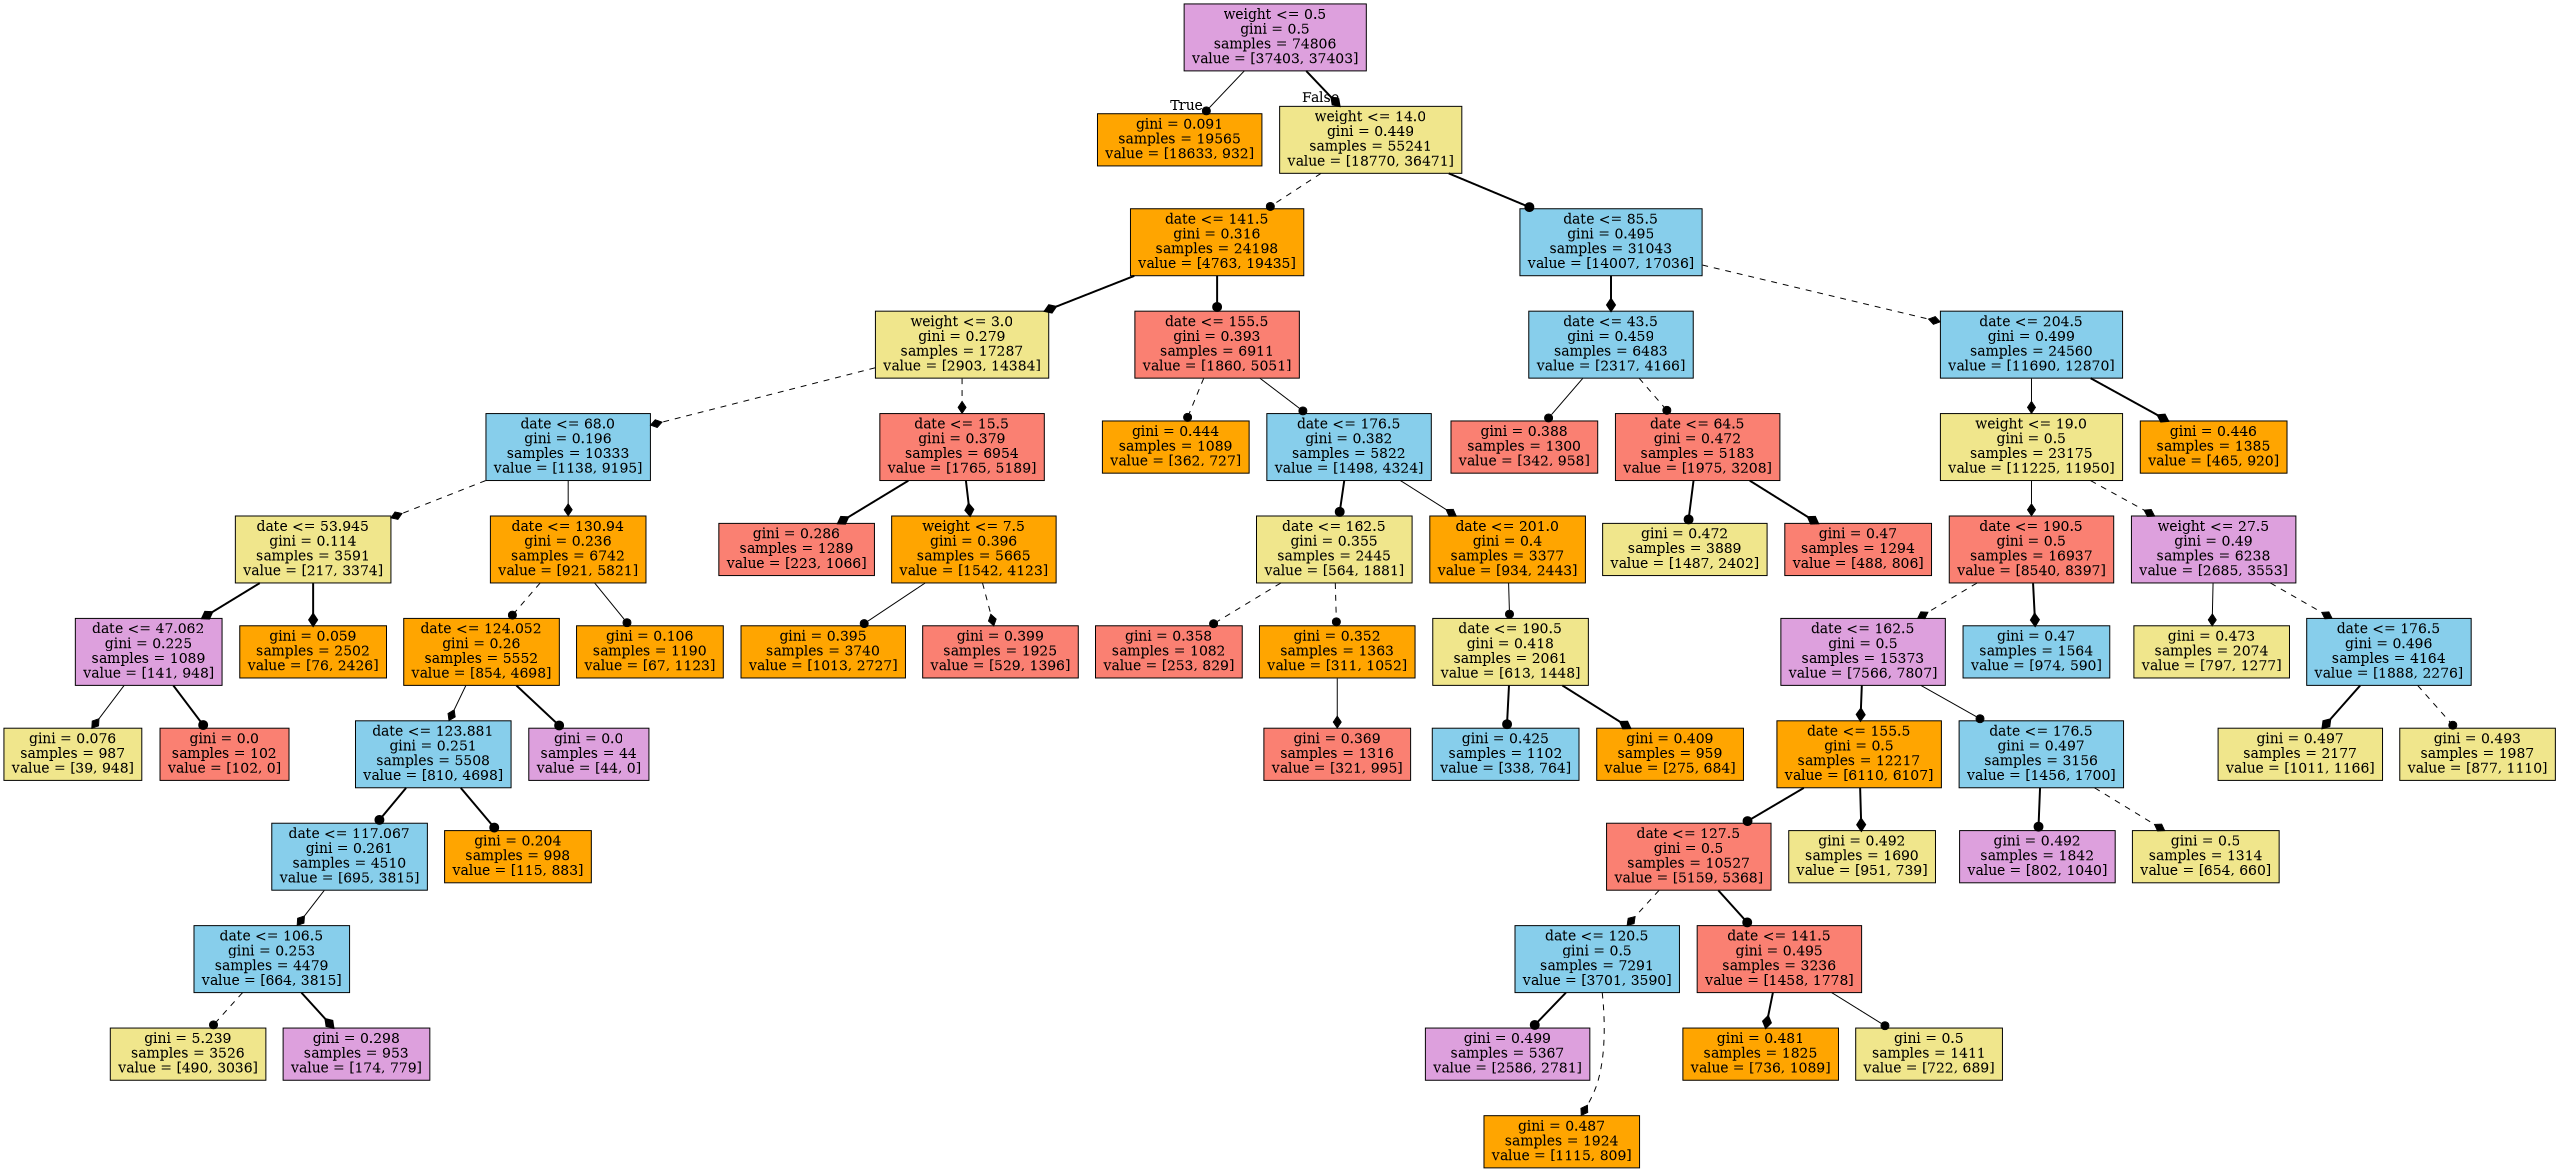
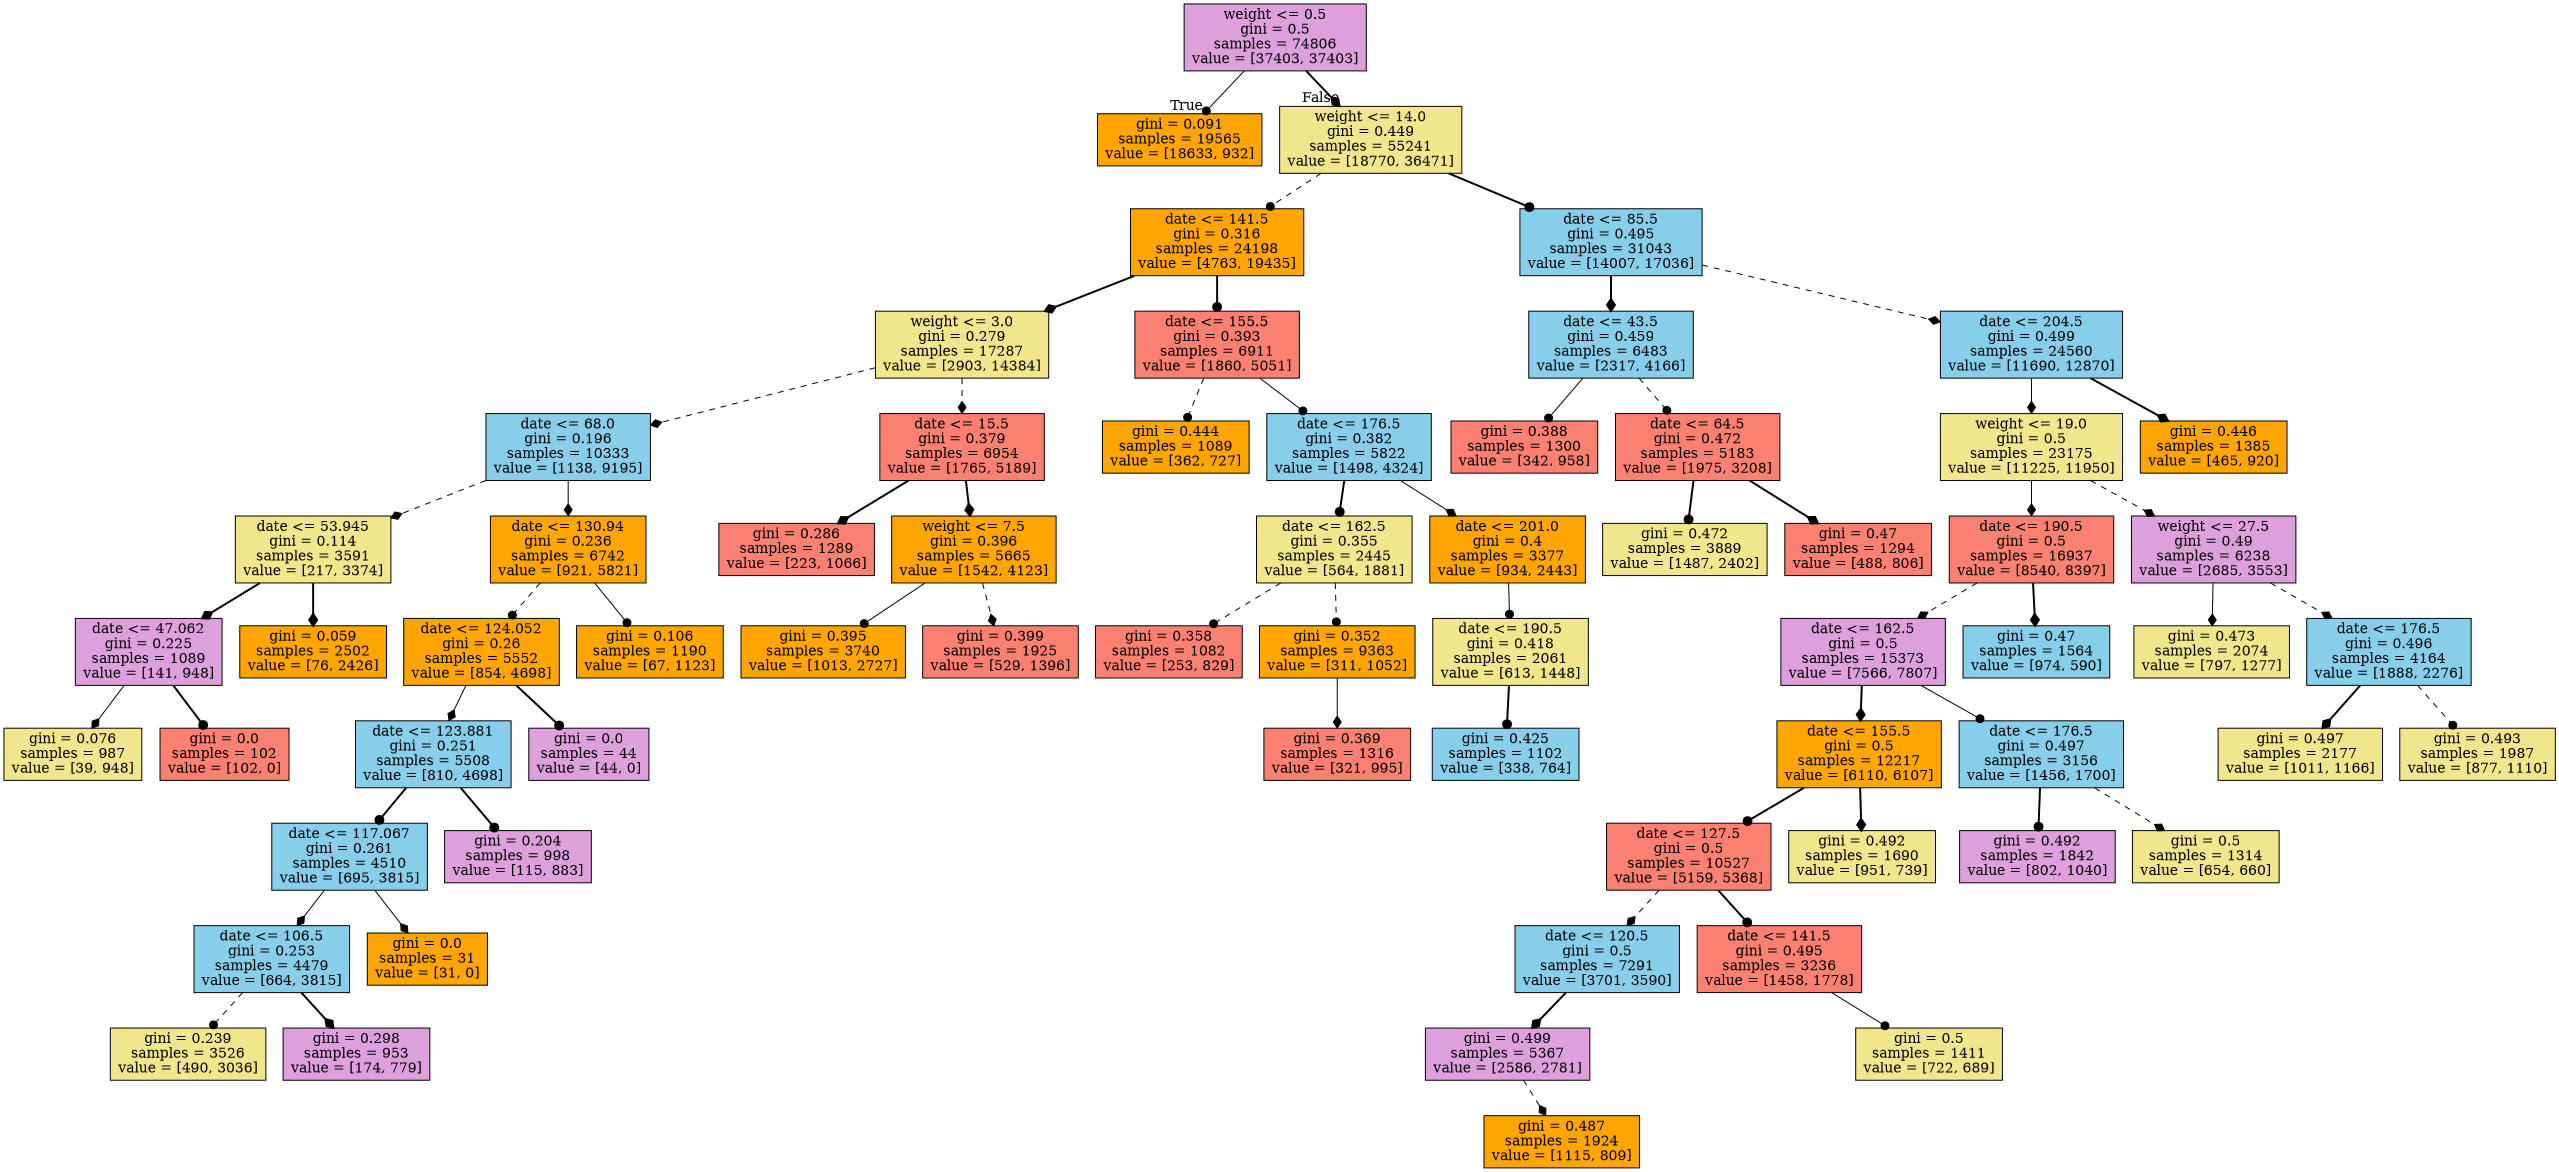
  digraph {
    node [color=black fillcolor=orange shape=box style=filled]
    edge [arrowhead=diamond style=bold]
    n1 [fillcolor=plum label="weight <= 0.5\ngini = 0.5\nsamples = 74806\nvalue = [37403, 37403]"]
    n2 [label="gini = 0.091\nsamples = 19565\nvalue = [18633, 932]"]
    n3 [fillcolor=khaki label="weight <= 14.0\ngini = 0.449\nsamples = 55241\nvalue = [18770, 36471]"]
    n4 [label="date <= 141.5\ngini = 0.316\nsamples = 24198\nvalue = [4763, 19435]"]
    n5 [fillcolor=skyblue label="date <= 85.5\ngini = 0.495\nsamples = 31043\nvalue = [14007, 17036]"]
    n6 [fillcolor=khaki label="weight <= 3.0\ngini = 0.279\nsamples = 17287\nvalue = [2903, 14384]"]
    n7 [fillcolor=salmon label="date <= 155.5\ngini = 0.393\nsamples = 6911\nvalue = [1860, 5051]"]
    n8 [fillcolor=skyblue label="date <= 43.5\ngini = 0.459\nsamples = 6483\nvalue = [2317, 4166]"]
    n9 [fillcolor=skyblue label="date <= 204.5\ngini = 0.499\nsamples = 24560\nvalue = [11690, 12870]"]
    n10 [fillcolor=skyblue label="date <= 68.0\ngini = 0.196\nsamples = 10333\nvalue = [1138, 9195]"]
    n11 [fillcolor=salmon label="date <= 15.5\ngini = 0.379\nsamples = 6954\nvalue = [1765, 5189]"]
    n12 [label="gini = 0.444\nsamples = 1089\nvalue = [362, 727]"]
    n13 [fillcolor=skyblue label="date <= 176.5\ngini = 0.382\nsamples = 5822\nvalue = [1498, 4324]"]
    n14 [fillcolor=khaki label="date <= 53.945\ngini = 0.114\nsamples = 3591\nvalue = [217, 3374]"]
    n15 [label="date <= 130.94\ngini = 0.236\nsamples = 6742\nvalue = [921, 5821]"]
    n16 [fillcolor=salmon label="gini = 0.286\nsamples = 1289\nvalue = [223, 1066]"]
    n17 [label="weight <= 7.5\ngini = 0.396\nsamples = 5665\nvalue = [1542, 4123]"]
    n18 [fillcolor=plum label="date <= 47.062\ngini = 0.225\nsamples = 1089\nvalue = [141, 948]"]
    n19 [label="gini = 0.059\nsamples = 2502\nvalue = [76, 2426]"]
    n20 [label="date <= 124.052\ngini = 0.26\nsamples = 5552\nvalue = [854, 4698]"]
    n21 [label="gini = 0.106\nsamples = 1190\nvalue = [67, 1123]"]
    n22 [fillcolor=khaki label="gini = 0.076\nsamples = 987\nvalue = [39, 948]"]
    n23 [fillcolor=salmon label="gini = 0.0\nsamples = 102\nvalue = [102, 0]"]
    n24 [fillcolor=skyblue label="date <= 123.881\ngini = 0.251\nsamples = 5508\nvalue = [810, 4698]"]
    n25 [fillcolor=plum label="gini = 0.0\nsamples = 44\nvalue = [44, 0]"]
    n26 [fillcolor=skyblue label="date <= 117.067\ngini = 0.261\nsamples = 4510\nvalue = [695, 3815]"]
-   n27 [label="gini = 0.204\nsamples = 998\nvalue = [115, 883]"]
+   n27 [fillcolor=plum label="gini = 0.204\nsamples = 998\nvalue = [115, 883]"]
    n28 [fillcolor=skyblue label="date <= 106.5\ngini = 0.253\nsamples = 4479\nvalue = [664, 3815]"]
-   n30 [fillcolor=khaki label="gini = 5.239\nsamples = 3526\nvalue = [490, 3036]"]
+   n29 [label="gini = 0.0\nsamples = 31\nvalue = [31, 0]"]
+   n30 [fillcolor=khaki label="gini = 0.239\nsamples = 3526\nvalue = [490, 3036]"]
    n31 [fillcolor=plum label="gini = 0.298\nsamples = 953\nvalue = [174, 779]"]
    n32 [label="gini = 0.395\nsamples = 3740\nvalue = [1013, 2727]"]
    n33 [fillcolor=salmon label="gini = 0.399\nsamples = 1925\nvalue = [529, 1396]"]
    n34 [fillcolor=khaki label="date <= 162.5\ngini = 0.355\nsamples = 2445\nvalue = [564, 1881]"]
    n35 [label="date <= 201.0\ngini = 0.4\nsamples = 3377\nvalue = [934, 2443]"]
    n36 [fillcolor=salmon label="gini = 0.358\nsamples = 1082\nvalue = [253, 829]"]
-   n37 [label="gini = 0.352\nsamples = 1363\nvalue = [311, 1052]"]
+   n37 [label="gini = 0.352\nsamples = 9363\nvalue = [311, 1052]"]
    n38 [fillcolor=khaki label="date <= 190.5\ngini = 0.418\nsamples = 2061\nvalue = [613, 1448]"]
    n39 [fillcolor=salmon label="gini = 0.369\nsamples = 1316\nvalue = [321, 995]"]
    n40 [fillcolor=skyblue label="gini = 0.425\nsamples = 1102\nvalue = [338, 764]"]
-   n41 [label="gini = 0.409\nsamples = 959\nvalue = [275, 684]"]
    n42 [fillcolor=salmon label="gini = 0.388\nsamples = 1300\nvalue = [342, 958]"]
    n43 [fillcolor=salmon label="date <= 64.5\ngini = 0.472\nsamples = 5183\nvalue = [1975, 3208]"]
    n44 [fillcolor=khaki label="weight <= 19.0\ngini = 0.5\nsamples = 23175\nvalue = [11225, 11950]"]
    n45 [label="gini = 0.446\nsamples = 1385\nvalue = [465, 920]"]
    n46 [fillcolor=khaki label="gini = 0.472\nsamples = 3889\nvalue = [1487, 2402]"]
    n47 [fillcolor=salmon label="gini = 0.47\nsamples = 1294\nvalue = [488, 806]"]
    n48 [fillcolor=salmon label="date <= 190.5\ngini = 0.5\nsamples = 16937\nvalue = [8540, 8397]"]
    n49 [fillcolor=plum label="weight <= 27.5\ngini = 0.49\nsamples = 6238\nvalue = [2685, 3553]"]
    n50 [fillcolor=plum label="date <= 162.5\ngini = 0.5\nsamples = 15373\nvalue = [7566, 7807]"]
    n51 [fillcolor=skyblue label="gini = 0.47\nsamples = 1564\nvalue = [974, 590]"]
    n52 [fillcolor=khaki label="gini = 0.473\nsamples = 2074\nvalue = [797, 1277]"]
    n53 [fillcolor=skyblue label="date <= 176.5\ngini = 0.496\nsamples = 4164\nvalue = [1888, 2276]"]
    n54 [label="date <= 155.5\ngini = 0.5\nsamples = 12217\nvalue = [6110, 6107]"]
    n55 [fillcolor=skyblue label="date <= 176.5\ngini = 0.497\nsamples = 3156\nvalue = [1456, 1700]"]
    n56 [fillcolor=salmon label="date <= 127.5\ngini = 0.5\nsamples = 10527\nvalue = [5159, 5368]"]
    n57 [fillcolor=khaki label="gini = 0.492\nsamples = 1690\nvalue = [951, 739]"]
    n58 [fillcolor=plum label="gini = 0.492\nsamples = 1842\nvalue = [802, 1040]"]
    n59 [fillcolor=khaki label="gini = 0.5\nsamples = 1314\nvalue = [654, 660]"]
    n60 [fillcolor=skyblue label="date <= 120.5\ngini = 0.5\nsamples = 7291\nvalue = [3701, 3590]"]
    n61 [fillcolor=salmon label="date <= 141.5\ngini = 0.495\nsamples = 3236\nvalue = [1458, 1778]"]
    n62 [fillcolor=plum label="gini = 0.499\nsamples = 5367\nvalue = [2586, 2781]"]
    n63 [label="gini = 0.487\nsamples = 1924\nvalue = [1115, 809]"]
-   n64 [label="gini = 0.481\nsamples = 1825\nvalue = [736, 1089]"]
    n65 [fillcolor=khaki label="gini = 0.5\nsamples = 1411\nvalue = [722, 689]"]
    n66 [fillcolor=khaki label="gini = 0.497\nsamples = 2177\nvalue = [1011, 1166]"]
    n67 [fillcolor=khaki label="gini = 0.493\nsamples = 1987\nvalue = [877, 1110]"]
    n1 -> n2 [arrowhead=dot headlabel=True labelangle=45 labeldistance=2.5 style=solid]
    n1 -> n3 [headlabel=False labelangle=-45 labeldistance=2.5]
    n3 -> n4 [arrowhead=dot style=dashed]
    n3 -> n5 [arrowhead=dot]
    n4 -> n6
    n4 -> n7 [arrowhead=dot]
    n5 -> n8
    n5 -> n9 [style=dashed]
    n6 -> n10 [style=dashed]
    n6 -> n11 [style=dashed]
    n7 -> n12 [arrowhead=dot style=dashed]
    n7 -> n13 [arrowhead=dot style=solid]
    n8 -> n42 [arrowhead=dot style=solid]
    n8 -> n43 [arrowhead=dot style=dashed]
    n9 -> n44 [style=solid]
    n9 -> n45
    n10 -> n14 [style=dashed]
    n10 -> n15 [style=solid]
    n11 -> n16
    n11 -> n17
    n13 -> n34 [arrowhead=dot]
    n13 -> n35 [style=solid]
    n14 -> n18
    n14 -> n19
    n15 -> n20 [arrowhead=dot style=dashed]
    n15 -> n21 [arrowhead=dot style=solid]
    n17 -> n32 [arrowhead=dot style=solid]
    n17 -> n33 [style=dashed]
    n18 -> n22 [style=solid]
    n18 -> n23 [arrowhead=dot]
    n20 -> n24 [style=solid]
    n20 -> n25 [arrowhead=dot]
    n24 -> n26 [arrowhead=dot]
    n24 -> n27 [arrowhead=dot]
    n26 -> n28 [style=solid]
+   n26 -> n29 [style=solid]
    n28 -> n30 [arrowhead=dot style=dashed]
    n28 -> n31
    n34 -> n36 [arrowhead=dot style=dashed]
    n34 -> n37 [arrowhead=dot style=dashed]
    n35 -> n38 [arrowhead=dot style=solid]
    n37 -> n39 [style=solid]
    n38 -> n40 [arrowhead=dot]
-   n38 -> n41
    n43 -> n46 [arrowhead=dot]
    n43 -> n47
    n44 -> n48 [style=solid]
    n44 -> n49 [style=dashed]
    n48 -> n50 [style=dashed]
    n48 -> n51
    n49 -> n52 [style=solid]
    n49 -> n53 [style=dashed]
    n50 -> n54
    n50 -> n55 [arrowhead=dot style=solid]
    n53 -> n66
    n53 -> n67 [arrowhead=dot style=dashed]
    n54 -> n56 [arrowhead=dot]
    n54 -> n57
    n55 -> n58 [arrowhead=dot]
    n55 -> n59 [style=dashed]
    n56 -> n60 [style=dashed]
    n56 -> n61 [arrowhead=dot]
-   n60 -> n62 [arrowhead=dot]
-   n60 -> n63 [style=dashed]
-   n61 -> n64
+   n60 -> n62
+   n62 -> n63 [style=dashed]
    n61 -> n65 [arrowhead=dot style=solid]
  }
